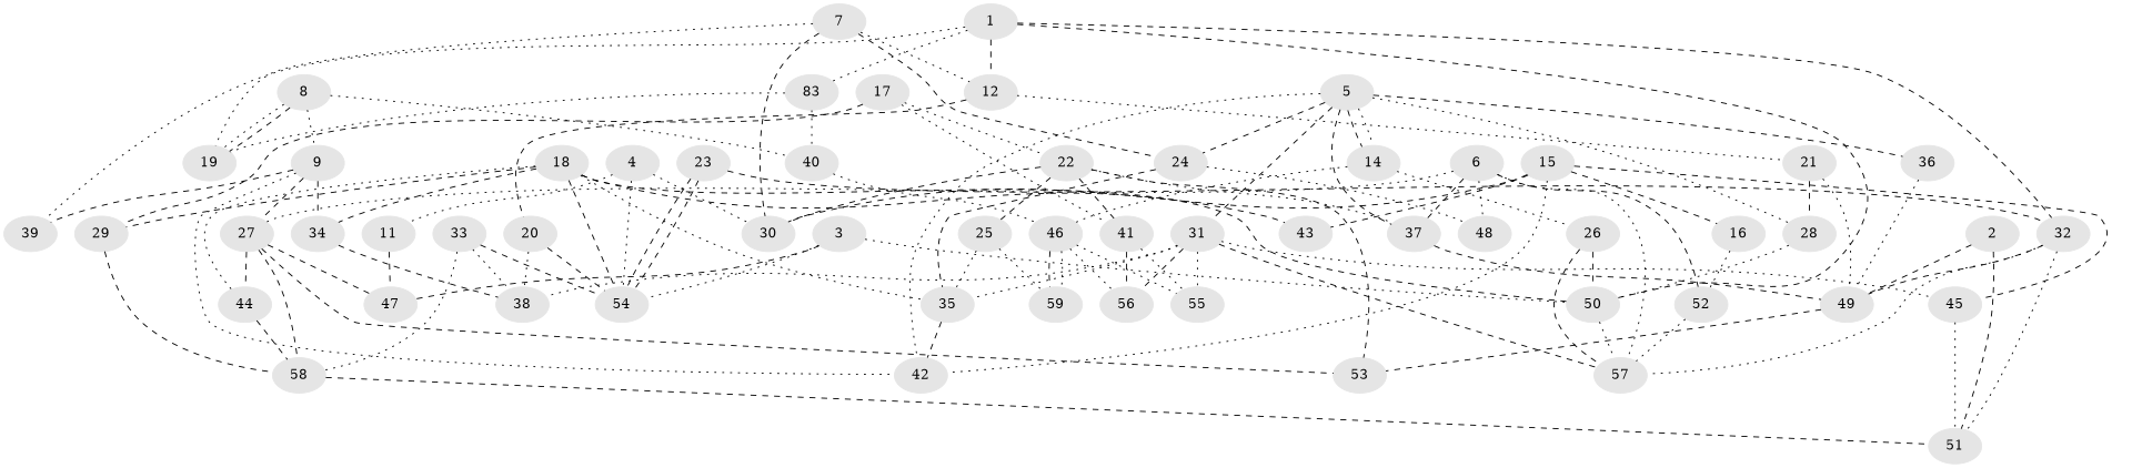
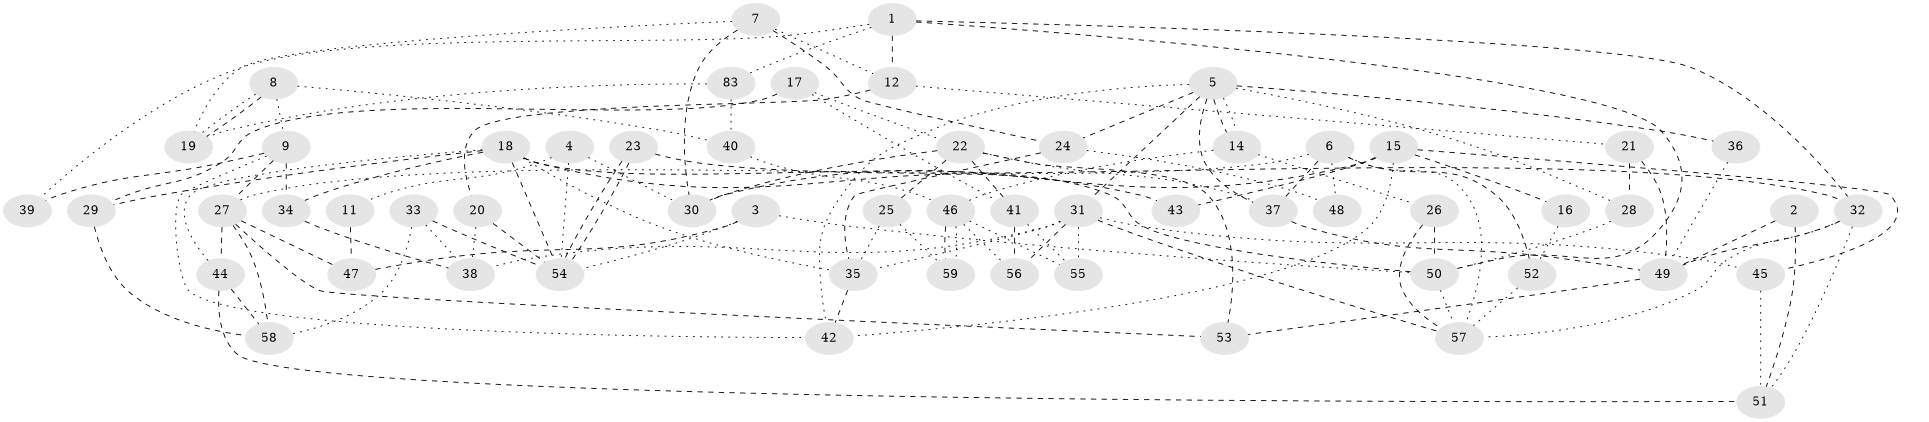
  graph {
    node [color=gray90 style=filled]
    edge [style=dashed]
    1
    12
    n3 [label=83]
    32
    39
    50
    20
    21
    19
    40
    49
    51
    57
    2
    53
    3
    47
    54
    4
    11
    30
    17
    22
    29
    41
    5
    14
    24
    28
    31
    36
    37
    42
    26
    46
    48
    35
    45
    38
    55
    56
    6
    27
    52
    44
    58
    7
    8
    9
    34
    33
    59
    15
    16
    43
    25
    18
    23
    1 -- 12
    1 -- n3 [style=dotted]
    1 -- 32
    1 -- 39 [style=dotted]
    1 -- 50
    12 -- 20
    12 -- 21 [style=dotted]
    n3 -- 19 [style=dotted]
    n3 -- 40 [style=dotted]
    32 -- 49
    32 -- 51 [style=dotted]
    32 -- 57 [style=dotted]
    50 -- 57 [style=dotted]
    20 -- 54
    20 -- 38 [style=dotted]
-   21 -- 49 [style=dotted]
+   21 -- 49
    21 -- 28
    40 -- 46 [style=dotted]
    49 -- 53
    2 -- 49
    2 -- 51
    3 -- 50 [style=dotted]
    3 -- 47
    3 -- 54 [style=dotted]
    4 -- 54 [style=dotted]
    4 -- 11 [style=dotted]
    4 -- 30 [style=dotted]
    11 -- 47
    17 -- 22 [style=dotted]
    17 -- 29
    17 -- 41 [style=dotted]
    22 -- 53
    22 -- 30
    22 -- 41
    22 -- 37 [style=dotted]
    22 -- 25
    29 -- 58
    41 -- 55 [style=dotted]
    41 -- 56
    5 -- 14
    5 -- 14 [style=dotted]
    5 -- 24
    5 -- 28 [style=dotted]
    5 -- 31
    5 -- 36
    5 -- 37
    5 -- 42 [style=dotted]
    14 -- 26 [style=dotted]
    14 -- 46 [style=dotted]
    24 -- 48 [style=dotted]
    24 -- 35
    28 -- 50 [style=dotted]
    31 -- 57
    31 -- 35 [style=dotted]
    31 -- 45 [style=dotted]
    31 -- 38 [style=dotted]
    31 -- 55 [style=dotted]
    31 -- 56
    36 -- 49 [style=dotted]
    37 -- 49
    26 -- 50
    26 -- 57
    46 -- 55 [style=dotted]
    46 -- 56 [style=dotted]
    46 -- 59
    46 -- 59 [style=dotted]
    35 -- 42
    45 -- 51 [style=dotted]
    6 -- 57 [style=dotted]
    6 -- 37
    6 -- 48 [style=dotted]
    6 -- 27 [style=dotted]
    6 -- 52
    27 -- 53
    27 -- 47
    27 -- 44
    27 -- 58
    52 -- 57 [style=dotted]
-   58 -- 51
+   44 -- 51
    44 -- 58
    7 -- 12 [style=dotted]
    7 -- 19 [style=dotted]
    7 -- 30
    7 -- 24
    8 -- 19 [style=dotted]
    8 -- 19
    8 -- 40 [style=dotted]
    8 -- 9 [style=dotted]
    9 -- 39
    9 -- 42 [style=dotted]
    9 -- 27
    9 -- 34
    34 -- 38
    33 -- 54
    33 -- 38 [style=dotted]
    33 -- 58 [style=dotted]
    15 -- 30
    15 -- 42 [style=dotted]
    15 -- 45
    15 -- 16
    15 -- 43
    16 -- 52 [style=dotted]
    25 -- 35 [style=dotted]
    25 -- 59 [style=dotted]
    18 -- 50
    18 -- 54
    18 -- 29
    18 -- 35 [style=dotted]
    18 -- 44 [style=dotted]
    18 -- 34
    18 -- 43
    23 -- 32
    23 -- 54
    23 -- 54
  }
